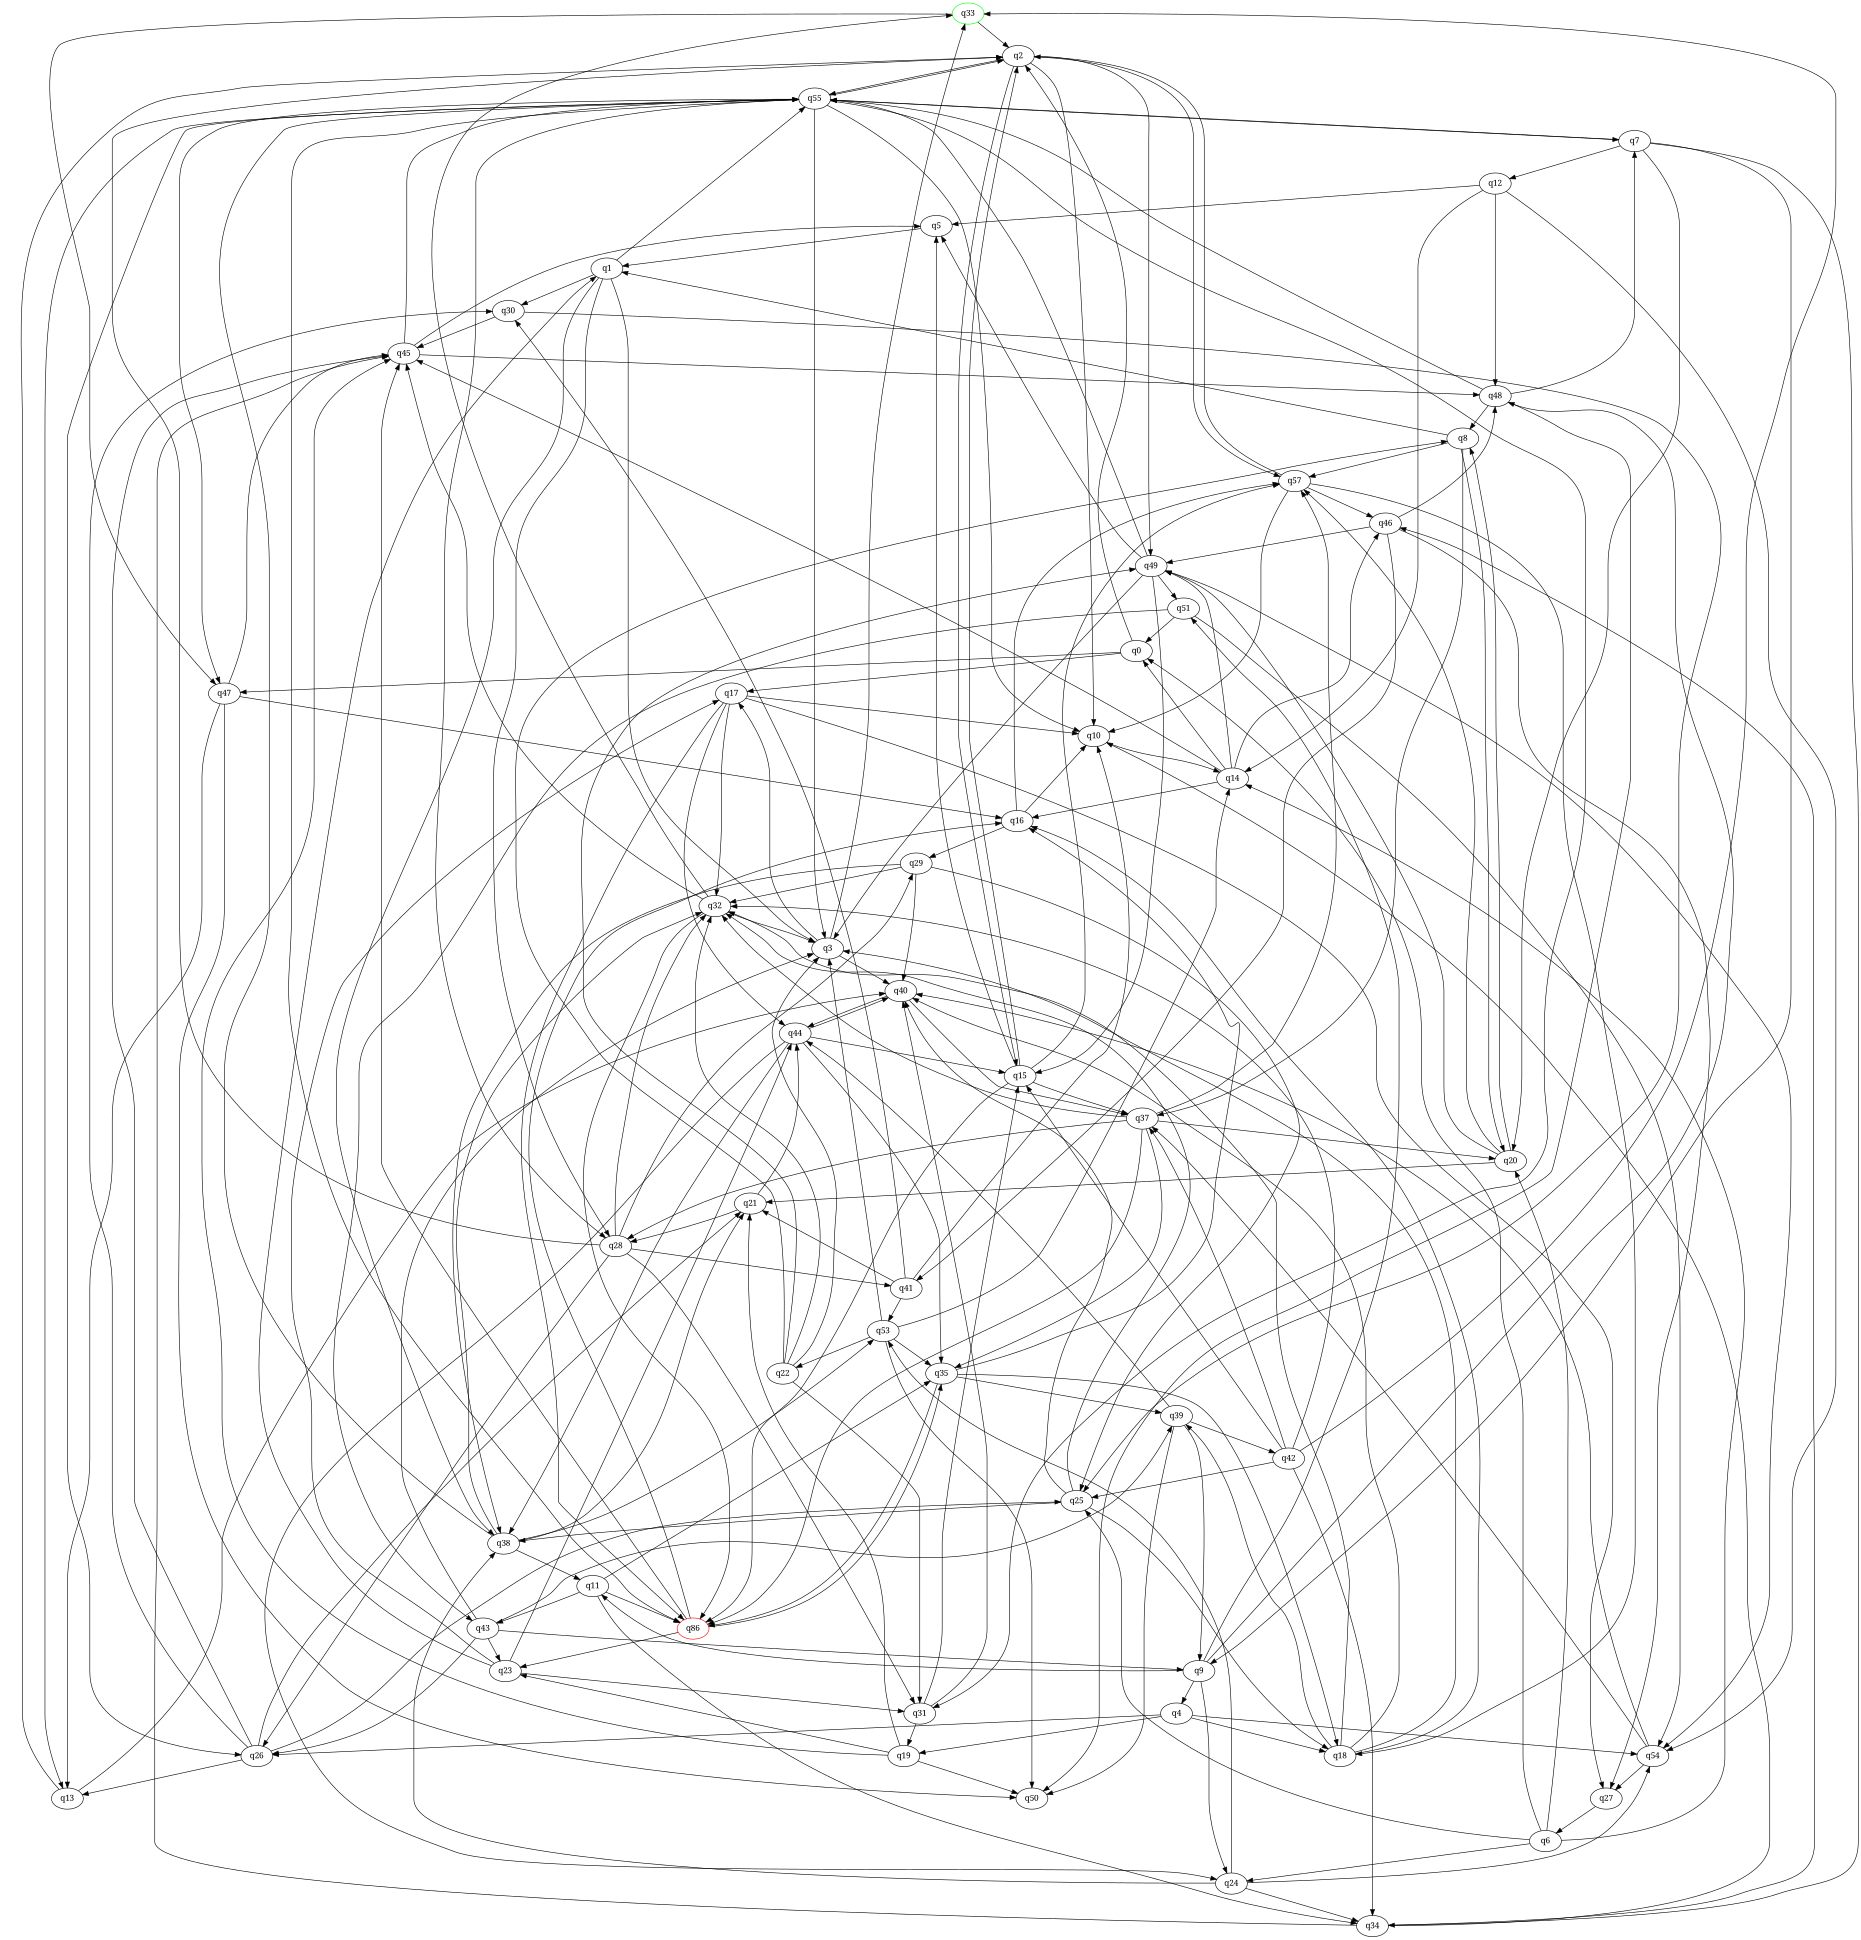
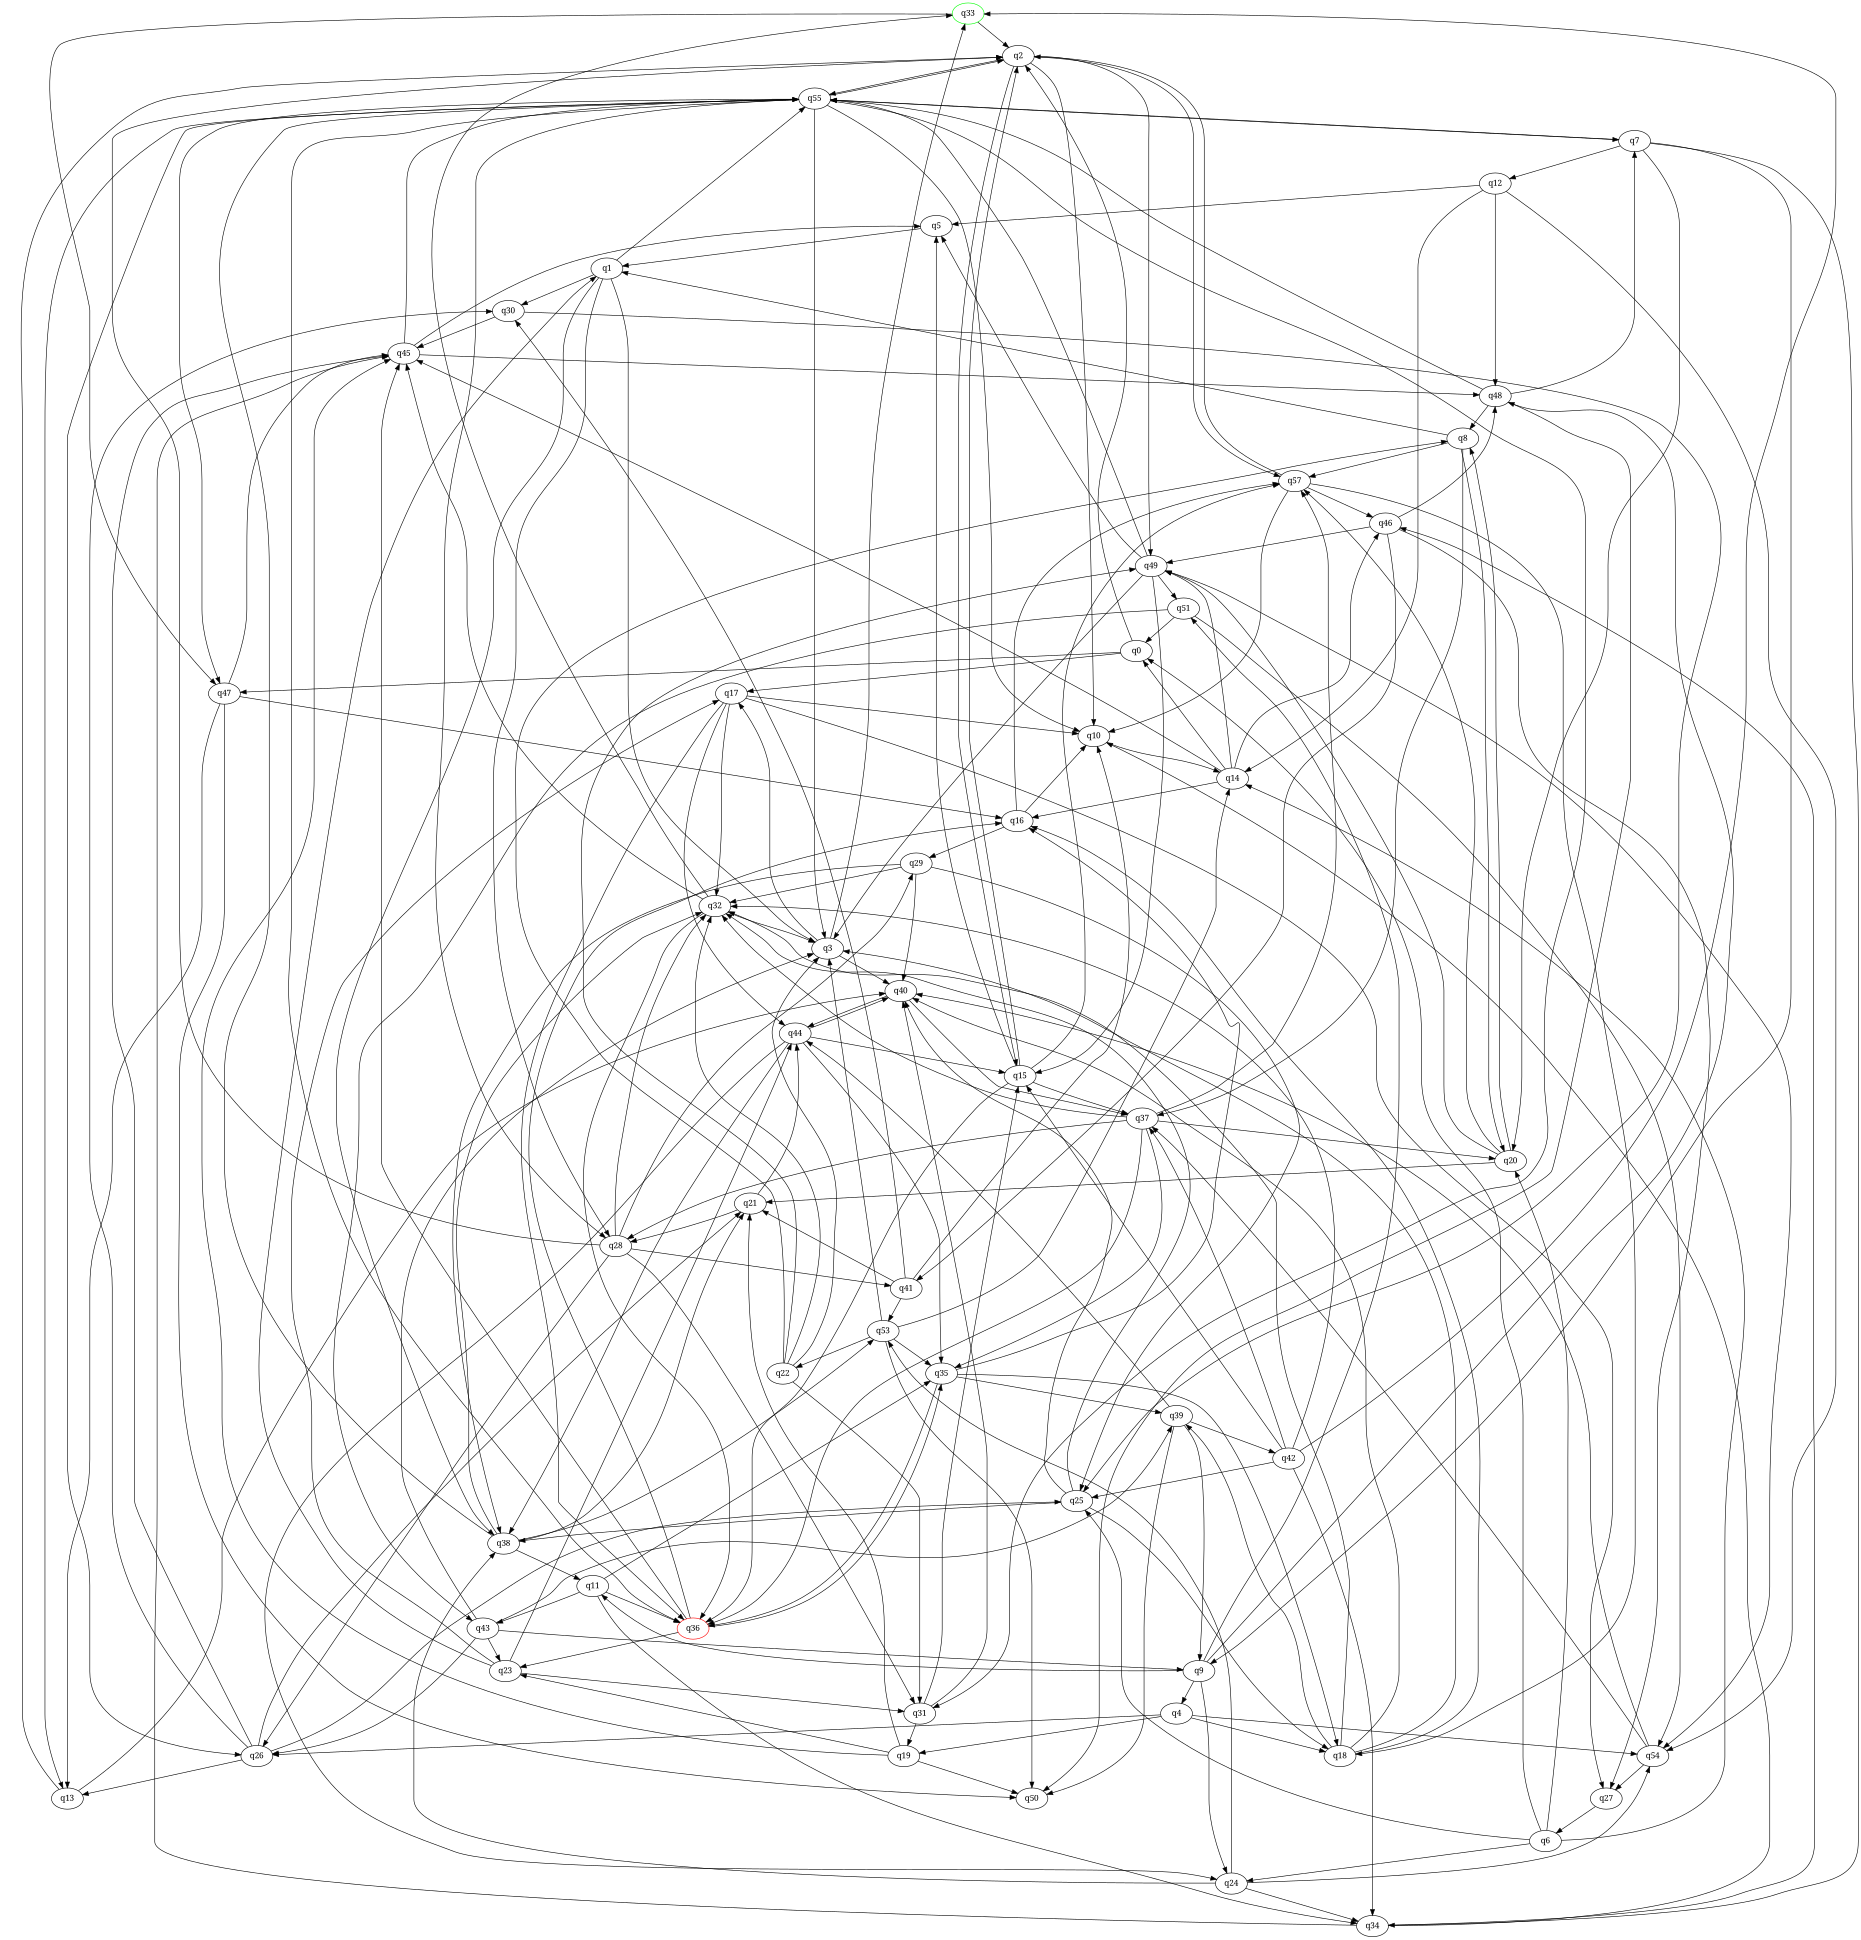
  digraph {
    fontname="Noto Serif"
    node [fontname="Noto Serif"]
    edge [fontname="Noto Serif"]
    q33 [color=green initial=1]
    q2
    q47
    q55
    q10
    q15
    q49
    n8 [label=q57]
    q16
    q45
    q13
    q50
-   q36 [color=red final=1 label=q86]
+   q36 [color=red final=1]
    q35
    q23
    q18
    q39
    q29
    q17
    q44
    q1
    q31
    q5
    q48
    q0
    q27
    q32
    q3
    q28
    q26
    q7
    q14
    q37
    q54
    q51
    q46
    q6
    q38
    q40
    q24
    q30
    q41
    q25
    q11
    q21
    q53
    q19
    q34
    q43
    q22
    q20
    q9
    q12
    q4
    q42
    q8
    q33 -> q2
    q33 -> q47
    q2 -> q55
    q2 -> q10
    q2 -> q15
    q2 -> q49
    q2 -> n8
    q47 -> q16
    q47 -> q45
    q47 -> q13
    q47 -> q50
    q55 -> q2
    q55 -> q47
    q55 -> q10
    q55 -> q13
    q55 -> q36
    q55 -> q31
    q55 -> q3
    q55 -> q28
    q55 -> q26
    q55 -> q7
    q10 -> q14
    q15 -> q2
    q15 -> n8
    q15 -> q36
    q15 -> q5
    q15 -> q37
    q49 -> q55
    q49 -> q15
    q49 -> q5
    q49 -> q3
    q49 -> q54
    q49 -> q51
    n8 -> q2
    n8 -> q10
    n8 -> q18
    n8 -> q46
    q16 -> q10
    q16 -> n8
    q16 -> q29
    q45 -> q55
    q45 -> q5
    q45 -> q48
    q13 -> q2
    q13 -> q40
    q36 -> q16
    q36 -> q45
    q36 -> q35
    q36 -> q23
    q35 -> q16
    q35 -> q36
    q35 -> q18
    q35 -> q39
    q23 -> q17
    q23 -> q44
    q23 -> q1
    q23 -> q31
    q18 -> q16
    q18 -> q39
    q18 -> q32
    q18 -> q3
    q18 -> q40
    q39 -> q50
    q39 -> q44
    q39 -> q9
    q39 -> q42
    q29 -> q32
    q29 -> q38
    q29 -> q40
    q29 -> q25
    q17 -> q10
    q17 -> q36
    q17 -> q44
    q17 -> q27
    q17 -> q32
    q44 -> q15
    q44 -> q35
    q44 -> q38
    q44 -> q40
    q44 -> q24
    q1 -> q55
    q1 -> q3
    q1 -> q28
    q1 -> q38
    q1 -> q30
    q31 -> q15
    q31 -> q40
    q31 -> q19
    q5 -> q1
    q48 -> q55
    q48 -> q50
    q48 -> q7
    q48 -> q8
    q0 -> q2
    q0 -> q47
    q0 -> q17
    q27 -> q6
    q32 -> q33
    q32 -> q45
    q32 -> q36
    q32 -> q3
    q3 -> q33
    q3 -> q17
    q3 -> q40
    q28 -> q2
    q28 -> q29
    q28 -> q31
    q28 -> q32
    q28 -> q26
    q28 -> q41
    q26 -> q45
    q26 -> q13
    q26 -> q30
    q26 -> q25
    q26 -> q21
    q7 -> q55
    q7 -> q34
    q7 -> q20
    q7 -> q9
    q7 -> q12
    q14 -> q49
    q14 -> q16
    q14 -> q45
    q14 -> q0
    q14 -> q46
    q37 -> n8
    q37 -> q36
    q37 -> q35
    q37 -> q32
    q37 -> q28
    q37 -> q20
    q54 -> q27
    q54 -> q37
    q54 -> q40
    q51 -> q0
    q51 -> q54
    q51 -> q43
    q46 -> q49
    q46 -> q48
    q46 -> q27
    q46 -> q41
    q6 -> q0
    q6 -> q14
    q6 -> q24
    q6 -> q25
    q6 -> q20
    q38 -> q55
    q38 -> q32
    q38 -> q11
    q38 -> q21
    q38 -> q53
    q40 -> q44
    q40 -> q37
    q24 -> q54
    q24 -> q38
    q24 -> q53
    q24 -> q34
    q30 -> q45
    q30 -> q25
    q41 -> q10
    q41 -> q30
    q41 -> q21
    q41 -> q53
    q25 -> q18
    q25 -> q32
    q25 -> q38
    q25 -> q40
    q11 -> q36
    q11 -> q35
    q11 -> q34
    q11 -> q43
    q21 -> q44
    q21 -> q28
    q53 -> q50
    q53 -> q35
    q53 -> q3
    q53 -> q14
    q53 -> q22
    q19 -> q45
    q19 -> q50
    q19 -> q23
    q19 -> q21
    q34 -> q10
    q34 -> q45
    q34 -> q46
    q43 -> q23
    q43 -> q39
    q43 -> q3
    q43 -> q26
    q43 -> q9
    q22 -> q49
    q22 -> q31
    q22 -> q32
    q22 -> q3
    q22 -> q8
    q20 -> q49
    q20 -> n8
    q20 -> q21
    q20 -> q8
    q9 -> q48
    q9 -> q51
    q9 -> q24
    q9 -> q11
    q9 -> q4
    q12 -> q5
    q12 -> q48
    q12 -> q14
    q12 -> q54
    q4 -> q18
    q4 -> q26
    q4 -> q54
    q4 -> q19
    q42 -> q33
    q42 -> q15
    q42 -> q32
    q42 -> q37
    q42 -> q25
    q42 -> q34
    q8 -> n8
    q8 -> q1
    q8 -> q37
    q8 -> q20
  }
